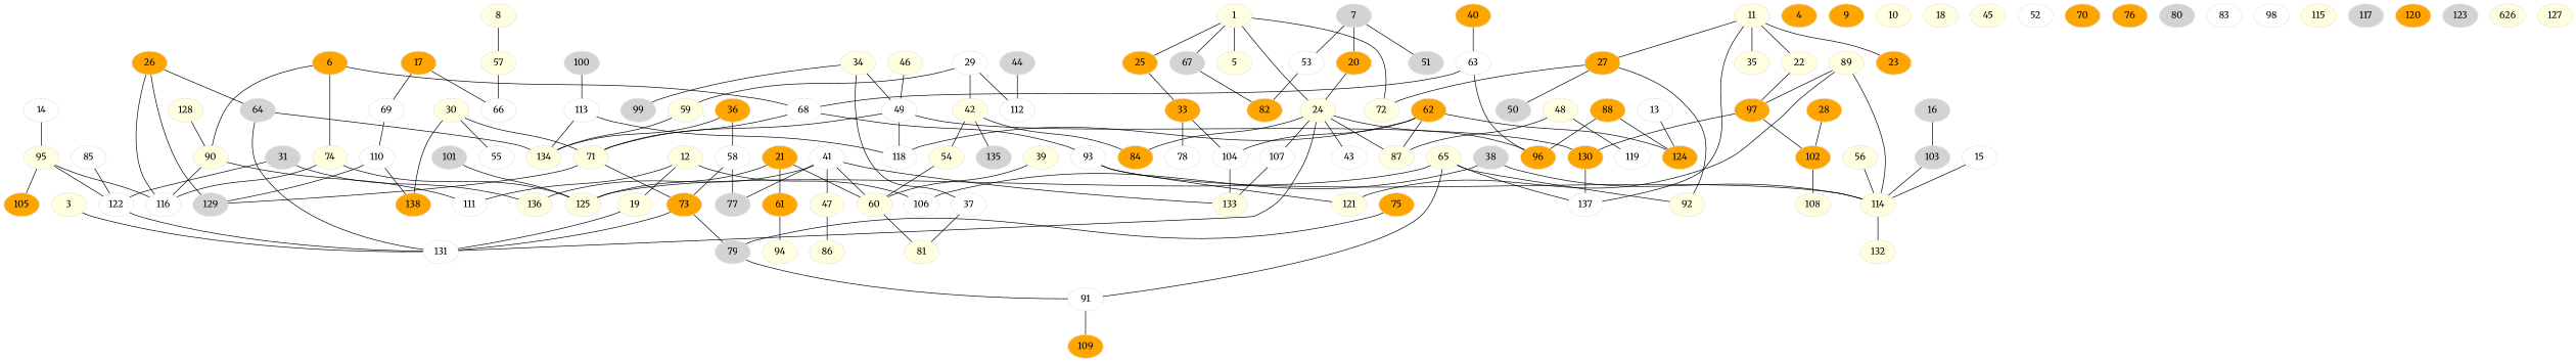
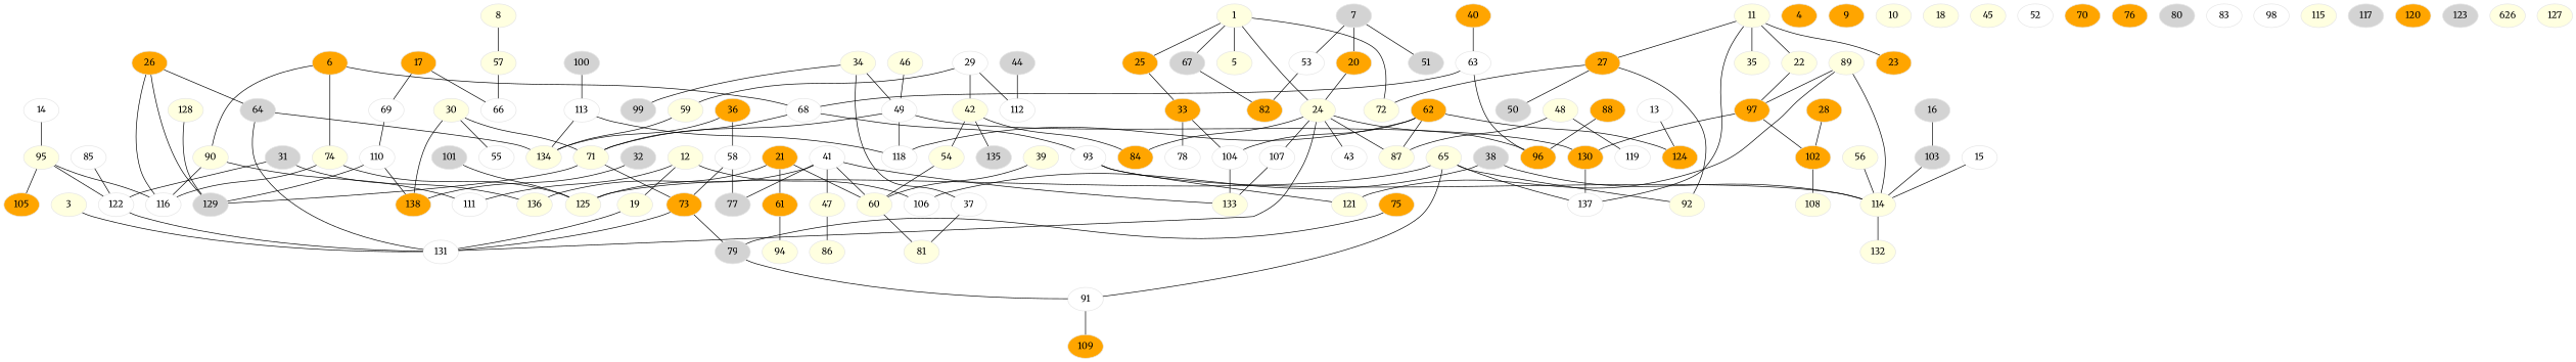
  graph {
    fontname=Merriweather
    node [color=gray90 fillcolor=lightyellow fontname=Merriweather style=filled]
    edge [fontname=Merriweather]
    1
    5
    24
    25 [fillcolor=orange]
    67 [fillcolor=lightgrey]
    72
    131 [fillcolor=white]
    43 [fillcolor=white]
    84 [fillcolor=orange]
    87
    96 [fillcolor=orange]
    107 [fillcolor=white]
    33 [fillcolor=orange]
    82 [fillcolor=orange]
    3
    4 [fillcolor=orange]
    6 [fillcolor=orange]
    68 [fillcolor=white]
    74
    90
    71
    93 [fillcolor=white]
    125
    116 [fillcolor=white]
    111 [fillcolor=white]
    7 [fillcolor=lightgrey]
    20 [fillcolor=orange]
    51 [fillcolor=lightgrey]
    53 [fillcolor=white]
    8
    57
    66 [fillcolor=white]
    9 [fillcolor=orange]
    10
    11
    22
    23 [fillcolor=orange]
    27 [fillcolor=orange]
    35
    137 [fillcolor=white]
    97 [fillcolor=orange]
    50 [fillcolor=lightgrey]
    92
    12
    19
    106 [fillcolor=white]
    13 [fillcolor=white]
    124 [fillcolor=orange]
    14 [fillcolor=white]
    95
    122 [fillcolor=white]
    105 [fillcolor=orange]
    15 [fillcolor=white]
    114
    132
    16 [fillcolor=lightgrey]
    103 [fillcolor=lightgrey]
    17 [fillcolor=orange]
    69 [fillcolor=white]
    110 [fillcolor=white]
    18
    21 [fillcolor=orange]
    60
    61 [fillcolor=orange]
    81
    94
    102 [fillcolor=orange]
    130 [fillcolor=orange]
    133
    78 [fillcolor=white]
    104 [fillcolor=white]
    26 [fillcolor=orange]
    64 [fillcolor=lightgrey]
    129 [fillcolor=lightgrey]
    134
    28 [fillcolor=orange]
    108
    29 [fillcolor=white]
    42
    59
    112 [fillcolor=white]
    54
    135 [fillcolor=lightgrey]
    55 [fillcolor=white]
    30
    138 [fillcolor=orange]
    73 [fillcolor=orange]
    31 [fillcolor=lightgrey]
    136
+   32 [fillcolor=lightgrey]
    37 [fillcolor=white]
    34
    49 [fillcolor=white]
    99 [fillcolor=lightgrey]
    118 [fillcolor=white]
    36 [fillcolor=orange]
    58 [fillcolor=white]
    77 [fillcolor=lightgrey]
    38 [fillcolor=lightgrey]
    39
    40 [fillcolor=orange]
    63 [fillcolor=white]
    41 [fillcolor=white]
    47
    86
    44 [fillcolor=lightgrey]
    45
    46
    48
    119 [fillcolor=white]
    52 [fillcolor=white]
    56
    79 [fillcolor=lightgrey]
    62 [fillcolor=orange]
    65
    91 [fillcolor=white]
    109 [fillcolor=orange]
    121
    70 [fillcolor=orange]
    75 [fillcolor=orange]
    76 [fillcolor=orange]
    80 [fillcolor=lightgrey]
    83 [fillcolor=white]
    85 [fillcolor=white]
    88 [fillcolor=orange]
    89
    98 [fillcolor=white]
    100 [fillcolor=lightgrey]
    113 [fillcolor=white]
    101 [fillcolor=lightgrey]
    115
    117 [fillcolor=lightgrey]
    120 [fillcolor=orange]
    123 [fillcolor=lightgrey]
    n135 [label=626]
    127
    128
    1 -- 5
    1 -- 24
    1 -- 25
    1 -- 67
    1 -- 72
    24 -- 131
    24 -- 43
    24 -- 84
    24 -- 87
    24 -- 96
    24 -- 107
    25 -- 33
    67 -- 82
    107 -- 133
    33 -- 78
    33 -- 104
    3 -- 131
    6 -- 68
    6 -- 74
    6 -- 90
    68 -- 71
    68 -- 93
    74 -- 125
    74 -- 116
    90 -- 116
    90 -- 111
    71 -- 129
    71 -- 73
    93 -- 114
    93 -- 121
    7 -- 20
    7 -- 51
    7 -- 53
    20 -- 24
    53 -- 82
    8 -- 57
    57 -- 66
    11 -- 22
    11 -- 23
    11 -- 27
    11 -- 35
    11 -- 137
    22 -- 97
    27 -- 72
    27 -- 50
    27 -- 92
    97 -- 102
    97 -- 130
    12 -- 111
    12 -- 19
    12 -- 106
    19 -- 131
    13 -- 124
    14 -- 95
    95 -- 116
    95 -- 122
    95 -- 105
    122 -- 131
    15 -- 114
    114 -- 132
    16 -- 103
    103 -- 114
    17 -- 66
    17 -- 69
    69 -- 110
    110 -- 129
    110 -- 138
    21 -- 125
    21 -- 60
    21 -- 61
    60 -- 81
    61 -- 94
    102 -- 108
    130 -- 137
    104 -- 133
    26 -- 116
    26 -- 64
    26 -- 129
    64 -- 131
    64 -- 134
    28 -- 102
    29 -- 42
    29 -- 59
    29 -- 112
    42 -- 84
    42 -- 54
    42 -- 135
    59 -- 134
    54 -- 60
    30 -- 71
    30 -- 55
    30 -- 138
    73 -- 131
    73 -- 79
    31 -- 122
    31 -- 136
+   32 -- 138
    37 -- 81
    34 -- 37
    34 -- 49
    34 -- 99
    49 -- 71
    49 -- 130
    49 -- 118
    36 -- 134
    36 -- 58
    58 -- 73
    58 -- 77
    38 -- 106
    38 -- 114
    39 -- 60
    40 -- 63
    63 -- 96
    63 -- 68
    41 -- 60
    41 -- 133
    41 -- 136
    41 -- 77
    41 -- 47
    47 -- 86
    44 -- 112
    46 -- 49
    48 -- 87
    48 -- 119
    56 -- 114
    79 -- 91
    62 -- 87
    62 -- 124
    62 -- 104
    62 -- 118
    65 -- 125
    65 -- 137
    65 -- 92
    65 -- 91
    91 -- 109
    75 -- 79
    85 -- 122
    88 -- 96
-   88 -- 124
    89 -- 97
    89 -- 114
    89 -- 121
    100 -- 113
    113 -- 134
    113 -- 118
    101 -- 125
-   128 -- 90
+   128 -- 129
  }
